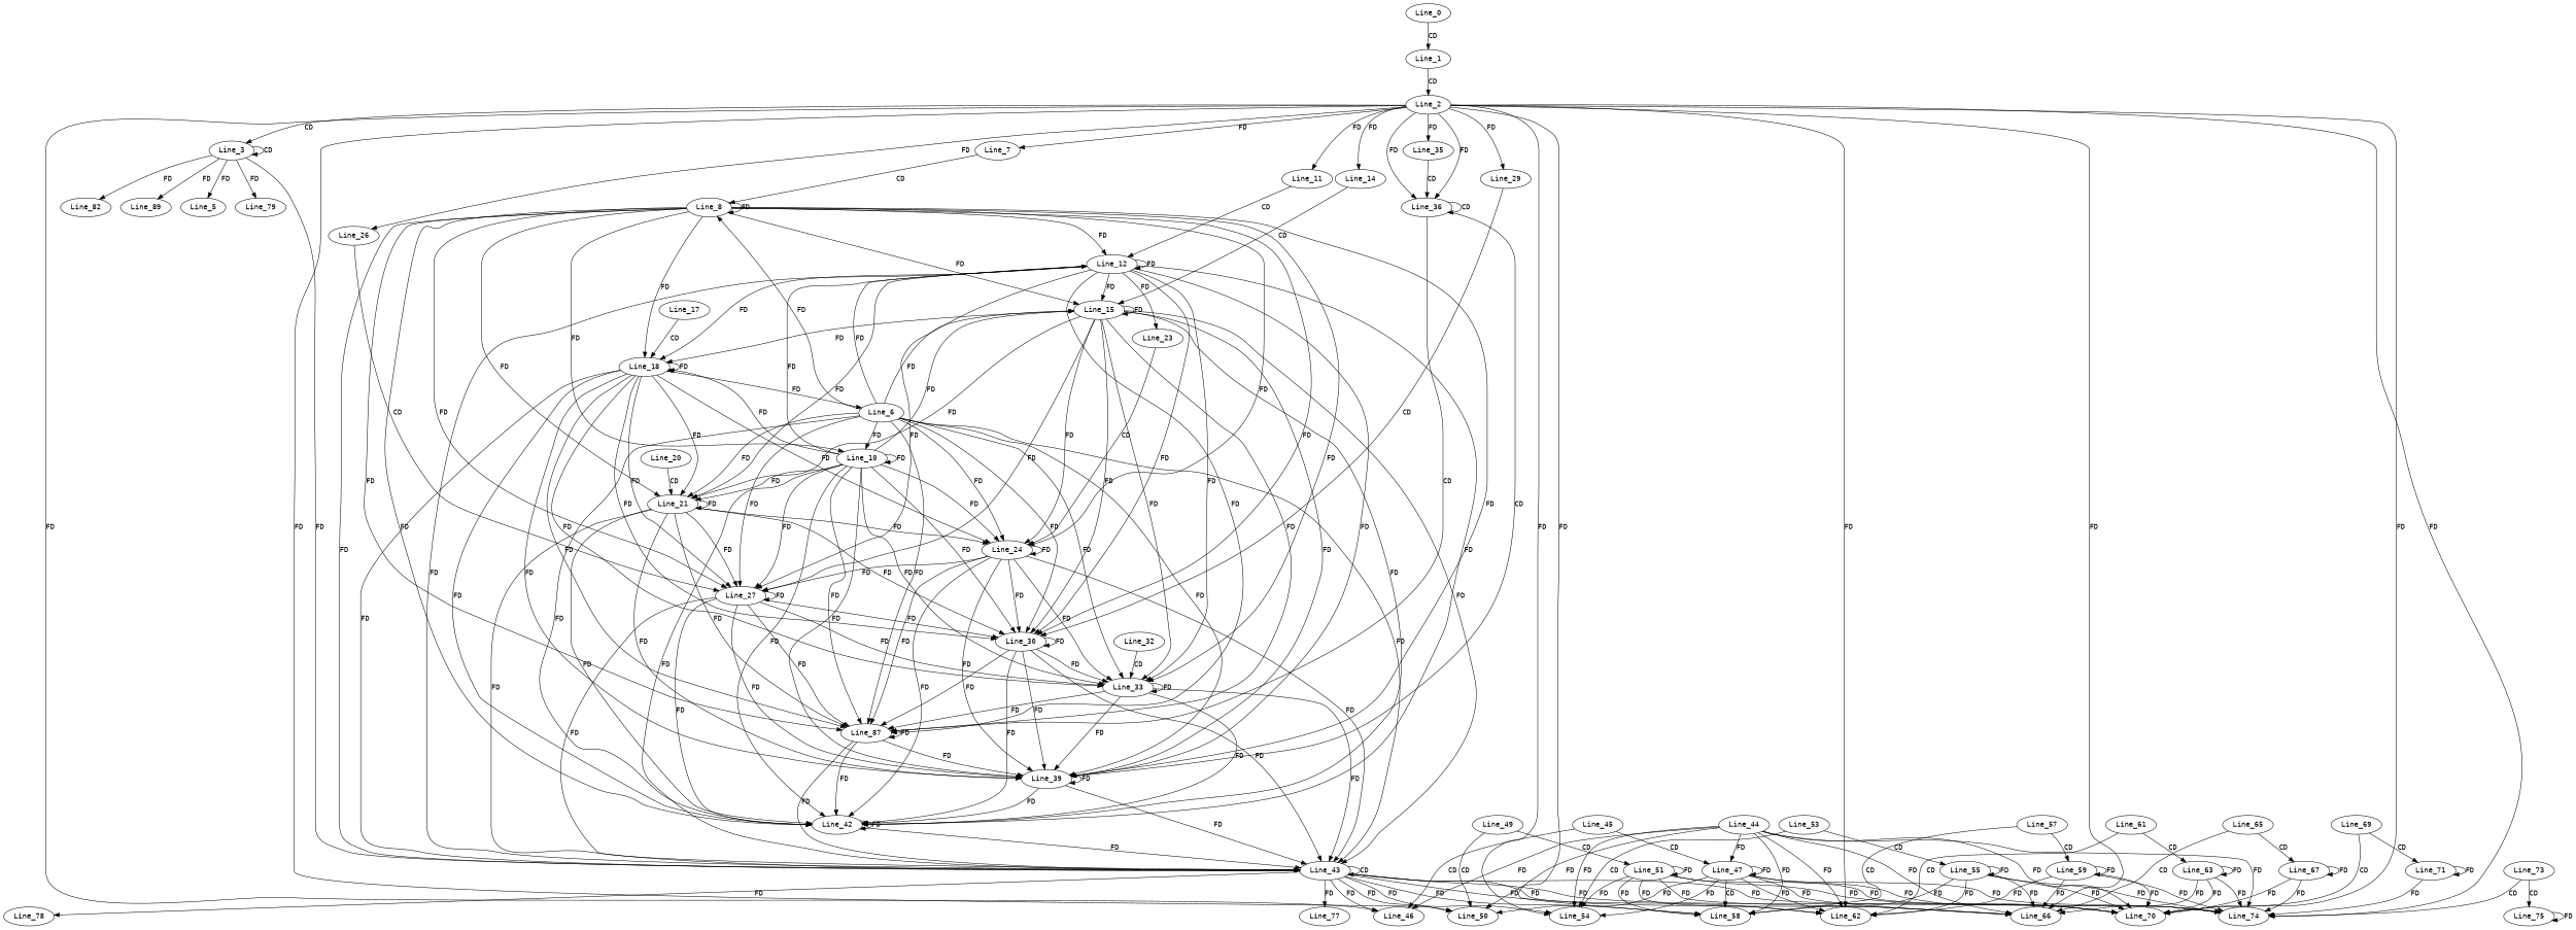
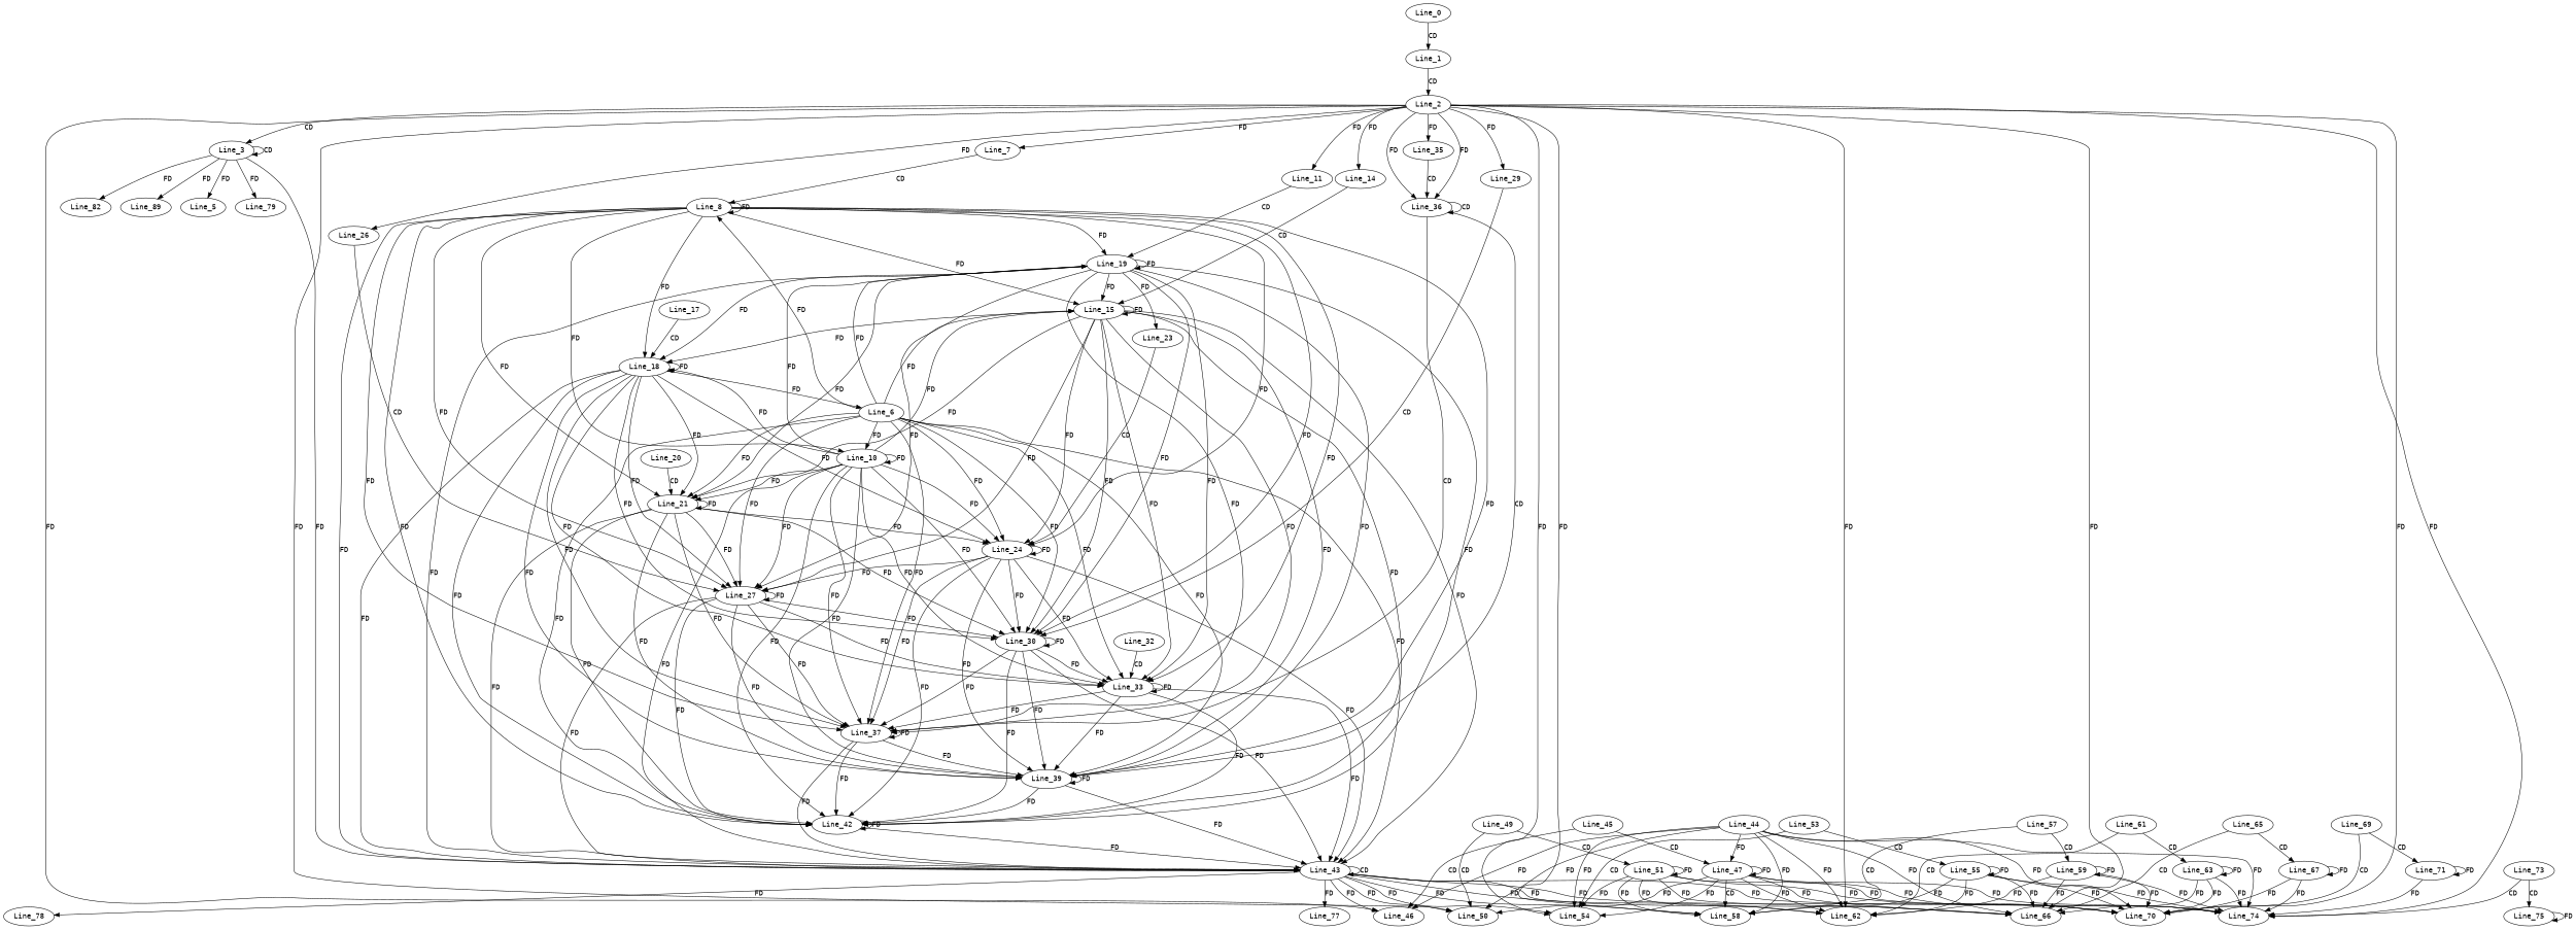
  digraph {
    fontname="DejaVu Sans Mono"
    node [fontname="DejaVu Sans Mono"]
    edge [fontname="DejaVu Sans Mono"]
    Line_0
    Line_1
    Line_2
    Line_3
    Line_7
    Line_11
    Line_14
    Line_26
    Line_29
    Line_35
    Line_36
    Line_46
    Line_50
    Line_54
    Line_58
    Line_62
    Line_66
    Line_70
    Line_74
    Line_5
    Line_43
    Line_79
    Line_82
    Line_89
    Line_8
-   Line_12
+   Line_12 [label=Line_19]
    Line_15
    Line_27
    Line_30
-   Line_37 [label=Line_87]
+   Line_37
    Line_39
    Line_77
    Line_78
    Line_10
    Line_18
    Line_21
    Line_24
    Line_33
    Line_42
    Line_23
    Line_6
    Line_17
    Line_20
    Line_32
    Line_45
    Line_47
    Line_44
    Line_49
    Line_51
    Line_53
    Line_55
    Line_57
    Line_59
    Line_61
    Line_63
    Line_65
    Line_67
    Line_69
    Line_71
    Line_73
    Line_75
    Line_0 -> Line_1 [label=CD]
    Line_1 -> Line_2 [label=CD]
    Line_2 -> Line_3 [label=CD]
    Line_2 -> Line_7 [label=FD]
    Line_2 -> Line_11 [label=FD]
    Line_2 -> Line_14 [label=FD]
    Line_2 -> Line_26 [label=FD]
    Line_2 -> Line_29 [label=FD]
    Line_2 -> Line_35 [label=FD]
    Line_2 -> Line_36 [label=FD]
    Line_2 -> Line_36 [label=FD]
    Line_2 -> Line_46 [label=FD]
    Line_2 -> Line_50 [label=FD]
    Line_2 -> Line_54 [label=FD]
    Line_2 -> Line_58 [label=FD]
    Line_2 -> Line_62 [label=FD]
    Line_2 -> Line_66 [label=FD]
    Line_2 -> Line_70 [label=FD]
    Line_2 -> Line_74 [label=FD]
    Line_3 -> Line_3 [label=CD]
    Line_3 -> Line_5 [label=FD]
    Line_3 -> Line_43 [label=FD]
    Line_3 -> Line_79 [label=FD]
    Line_3 -> Line_82 [label=FD]
    Line_3 -> Line_89 [label=FD]
    Line_7 -> Line_8 [label=CD]
    Line_11 -> Line_12 [label=CD]
    Line_14 -> Line_15 [label=CD]
    Line_26 -> Line_27 [label=CD]
    Line_29 -> Line_30 [label=CD]
    Line_35 -> Line_36 [label=CD]
    Line_36 -> Line_36 [label=CD]
    Line_36 -> Line_37 [label=CD]
    Line_36 -> Line_39 [label=CD]
    Line_43 -> Line_46 [label=FD]
    Line_43 -> Line_50 [label=FD]
    Line_43 -> Line_54 [label=FD]
    Line_43 -> Line_58 [label=FD]
    Line_43 -> Line_62 [label=FD]
    Line_43 -> Line_66 [label=FD]
    Line_43 -> Line_70 [label=FD]
    Line_43 -> Line_74 [label=FD]
    Line_43 -> Line_43 [label=CD]
    Line_43 -> Line_77 [label=FD]
    Line_43 -> Line_78 [label=FD]
    Line_8 -> Line_43 [label=FD]
    Line_8 -> Line_8 [label=FD]
    Line_8 -> Line_12 [label=FD]
    Line_8 -> Line_15 [label=FD]
    Line_8 -> Line_27 [label=FD]
    Line_8 -> Line_30 [label=FD]
    Line_8 -> Line_37 [label=FD]
    Line_8 -> Line_39 [label=FD]
    Line_8 -> Line_10 [label=FD]
    Line_8 -> Line_18 [label=FD]
    Line_8 -> Line_21 [label=FD]
    Line_8 -> Line_24 [label=FD]
    Line_8 -> Line_33 [label=FD]
    Line_8 -> Line_42 [label=FD]
    Line_12 -> Line_43 [label=FD]
    Line_12 -> Line_12 [label=FD]
    Line_12 -> Line_15 [label=FD]
    Line_12 -> Line_27 [label=FD]
    Line_12 -> Line_30 [label=FD]
    Line_12 -> Line_37 [label=FD]
    Line_12 -> Line_39 [label=FD]
    Line_12 -> Line_18 [label=FD]
    Line_12 -> Line_21 [label=FD]
    Line_12 -> Line_33 [label=FD]
    Line_12 -> Line_42 [label=FD]
    Line_12 -> Line_23 [label=FD]
    Line_15 -> Line_43 [label=FD]
    Line_15 -> Line_15 [label=FD]
    Line_15 -> Line_27 [label=FD]
    Line_15 -> Line_30 [label=FD]
    Line_15 -> Line_37 [label=FD]
    Line_15 -> Line_39 [label=FD]
    Line_15 -> Line_18 [label=FD]
    Line_15 -> Line_21 [label=FD]
    Line_15 -> Line_24 [label=FD]
    Line_15 -> Line_33 [label=FD]
    Line_15 -> Line_42 [label=FD]
    Line_27 -> Line_43 [label=FD]
    Line_27 -> Line_27 [label=FD]
    Line_27 -> Line_30 [label=FD]
    Line_27 -> Line_37 [label=FD]
    Line_27 -> Line_39 [label=FD]
    Line_27 -> Line_33 [label=FD]
    Line_27 -> Line_42 [label=FD]
    Line_30 -> Line_43 [label=FD]
    Line_30 -> Line_30 [label=FD]
    Line_30 -> Line_37 [label=FD]
    Line_30 -> Line_39 [label=FD]
    Line_30 -> Line_33 [label=FD]
    Line_30 -> Line_42 [label=FD]
    Line_37 -> Line_43 [label=FD]
    Line_37 -> Line_37 [label=FD]
    Line_37 -> Line_39 [label=FD]
    Line_37 -> Line_42 [label=FD]
    Line_39 -> Line_43 [label=FD]
    Line_39 -> Line_39 [label=FD]
    Line_39 -> Line_42 [label=FD]
    Line_10 -> Line_43 [label=FD]
    Line_10 -> Line_12 [label=FD]
    Line_10 -> Line_15 [label=FD]
    Line_10 -> Line_27 [label=FD]
    Line_10 -> Line_30 [label=FD]
    Line_10 -> Line_37 [label=FD]
    Line_10 -> Line_39 [label=FD]
    Line_10 -> Line_10 [label=FD]
    Line_10 -> Line_18 [label=FD]
    Line_10 -> Line_21 [label=FD]
    Line_10 -> Line_24 [label=FD]
    Line_10 -> Line_33 [label=FD]
    Line_10 -> Line_42 [label=FD]
    Line_18 -> Line_43 [label=FD]
    Line_18 -> Line_27 [label=FD]
    Line_18 -> Line_30 [label=FD]
    Line_18 -> Line_37 [label=FD]
    Line_18 -> Line_39 [label=FD]
    Line_18 -> Line_18 [label=FD]
    Line_18 -> Line_21 [label=FD]
    Line_18 -> Line_24 [label=FD]
    Line_18 -> Line_33 [label=FD]
    Line_18 -> Line_42 [label=FD]
    Line_18 -> Line_6 [label=FD]
    Line_21 -> Line_43 [label=FD]
    Line_21 -> Line_27 [label=FD]
    Line_21 -> Line_30 [label=FD]
    Line_21 -> Line_37 [label=FD]
    Line_21 -> Line_39 [label=FD]
    Line_21 -> Line_21 [label=FD]
    Line_21 -> Line_24 [label=FD]
    Line_21 -> Line_42 [label=FD]
    Line_24 -> Line_43 [label=FD]
    Line_24 -> Line_27 [label=FD]
    Line_24 -> Line_30 [label=FD]
    Line_24 -> Line_37 [label=FD]
    Line_24 -> Line_39 [label=FD]
    Line_24 -> Line_24 [label=FD]
    Line_24 -> Line_33 [label=FD]
    Line_24 -> Line_42 [label=FD]
    Line_33 -> Line_43 [label=FD]
    Line_33 -> Line_37 [label=FD]
    Line_33 -> Line_39 [label=FD]
    Line_33 -> Line_33 [label=FD]
    Line_33 -> Line_42 [label=FD]
    Line_42 -> Line_43 [label=FD]
    Line_42 -> Line_42 [label=FD]
    Line_23 -> Line_24 [label=CD]
    Line_6 -> Line_43 [label=FD]
    Line_6 -> Line_8 [label=FD]
    Line_6 -> Line_12 [label=FD]
    Line_6 -> Line_15 [label=FD]
    Line_6 -> Line_27 [label=FD]
    Line_6 -> Line_30 [label=FD]
    Line_6 -> Line_37 [label=FD]
    Line_6 -> Line_39 [label=FD]
    Line_6 -> Line_10 [label=FD]
    Line_6 -> Line_21 [label=FD]
    Line_6 -> Line_24 [label=FD]
    Line_6 -> Line_33 [label=FD]
    Line_6 -> Line_42 [label=FD]
    Line_17 -> Line_18 [label=CD]
    Line_20 -> Line_21 [label=CD]
    Line_32 -> Line_33 [label=CD]
    Line_45 -> Line_46 [label=CD]
    Line_45 -> Line_47 [label=CD]
    Line_47 -> Line_50 [label=FD]
    Line_47 -> Line_54 [label=FD]
    Line_47 -> Line_58 [label=CD]
    Line_47 -> Line_62 [label=FD]
    Line_47 -> Line_66 [label=FD]
    Line_47 -> Line_70 [label=FD]
    Line_47 -> Line_74 [label=FD]
    Line_47 -> Line_47 [label=FD]
    Line_44 -> Line_46 [label=FD]
    Line_44 -> Line_50 [label=FD]
    Line_44 -> Line_54 [label=FD]
    Line_44 -> Line_58 [label=FD]
    Line_44 -> Line_62 [label=FD]
    Line_44 -> Line_66 [label=FD]
    Line_44 -> Line_70 [label=FD]
    Line_44 -> Line_74 [label=FD]
    Line_44 -> Line_47 [label=FD]
    Line_49 -> Line_50 [label=CD]
    Line_49 -> Line_51 [label=CD]
    Line_51 -> Line_54 [label=FD]
    Line_51 -> Line_58 [label=FD]
    Line_51 -> Line_62 [label=FD]
    Line_51 -> Line_66 [label=FD]
    Line_51 -> Line_70 [label=FD]
    Line_51 -> Line_74 [label=FD]
    Line_51 -> Line_51 [label=FD]
    Line_53 -> Line_54 [label=CD]
    Line_53 -> Line_55 [label=CD]
    Line_55 -> Line_58 [label=FD]
    Line_55 -> Line_62 [label=FD]
    Line_55 -> Line_66 [label=FD]
    Line_55 -> Line_70 [label=FD]
    Line_55 -> Line_74 [label=FD]
    Line_55 -> Line_55 [label=FD]
    Line_57 -> Line_58 [label=CD]
    Line_57 -> Line_59 [label=CD]
    Line_59 -> Line_62 [label=FD]
    Line_59 -> Line_66 [label=FD]
    Line_59 -> Line_70 [label=FD]
    Line_59 -> Line_74 [label=FD]
    Line_59 -> Line_59 [label=FD]
    Line_61 -> Line_62 [label=CD]
    Line_61 -> Line_63 [label=CD]
    Line_63 -> Line_66 [label=FD]
    Line_63 -> Line_70 [label=FD]
    Line_63 -> Line_74 [label=FD]
    Line_63 -> Line_63 [label=FD]
    Line_65 -> Line_66 [label=CD]
    Line_65 -> Line_67 [label=CD]
    Line_67 -> Line_70 [label=FD]
    Line_67 -> Line_74 [label=FD]
    Line_67 -> Line_67 [label=FD]
    Line_69 -> Line_70 [label=CD]
    Line_69 -> Line_71 [label=CD]
    Line_71 -> Line_74 [label=FD]
    Line_71 -> Line_71 [label=FD]
    Line_73 -> Line_74 [label=CD]
    Line_73 -> Line_75 [label=CD]
    Line_75 -> Line_75 [label=FD]
  }
